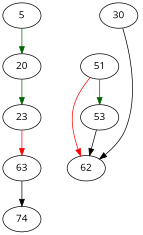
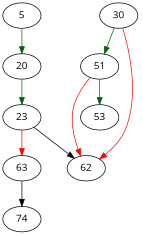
  strict digraph {
    fontname="Open Sans"
    node [fontname="Open Sans"]
    edge [color=darkgreen cond=true fontname="Open Sans"]
    n1 [entry=true label=5]
    20
    23
    63
    30
    51
    62
    74
    n9 [label=53]
    n1 -> 20
    20 -> 23
    23 -> 63 [color=red cond=false]
    63 -> 74 [color="" cond=""]
-   30 -> 62 [color=black cond=false]
+   30 -> 51
+   30 -> 62 [color=red cond=false]
    51 -> 62 [color=red cond=false]
    51 -> n9
-   n9 -> 62 [color="" cond=""]
+   23 -> 62 [color="" cond=""]
  }
